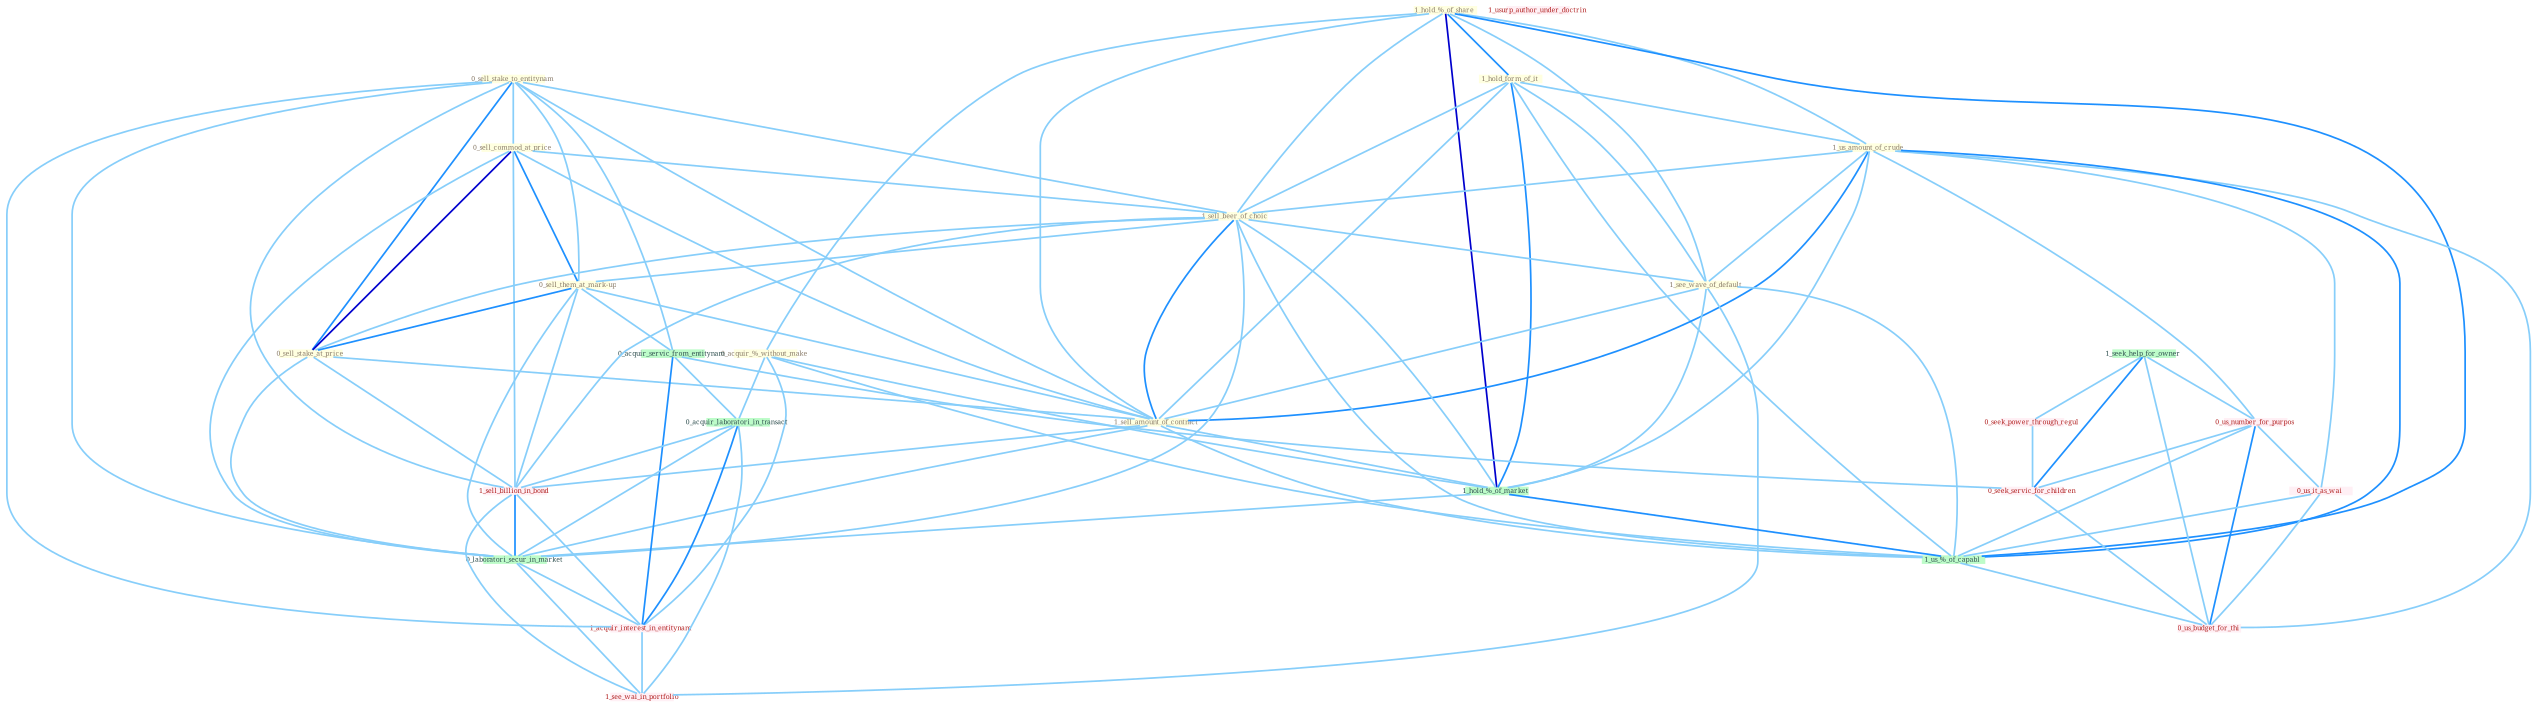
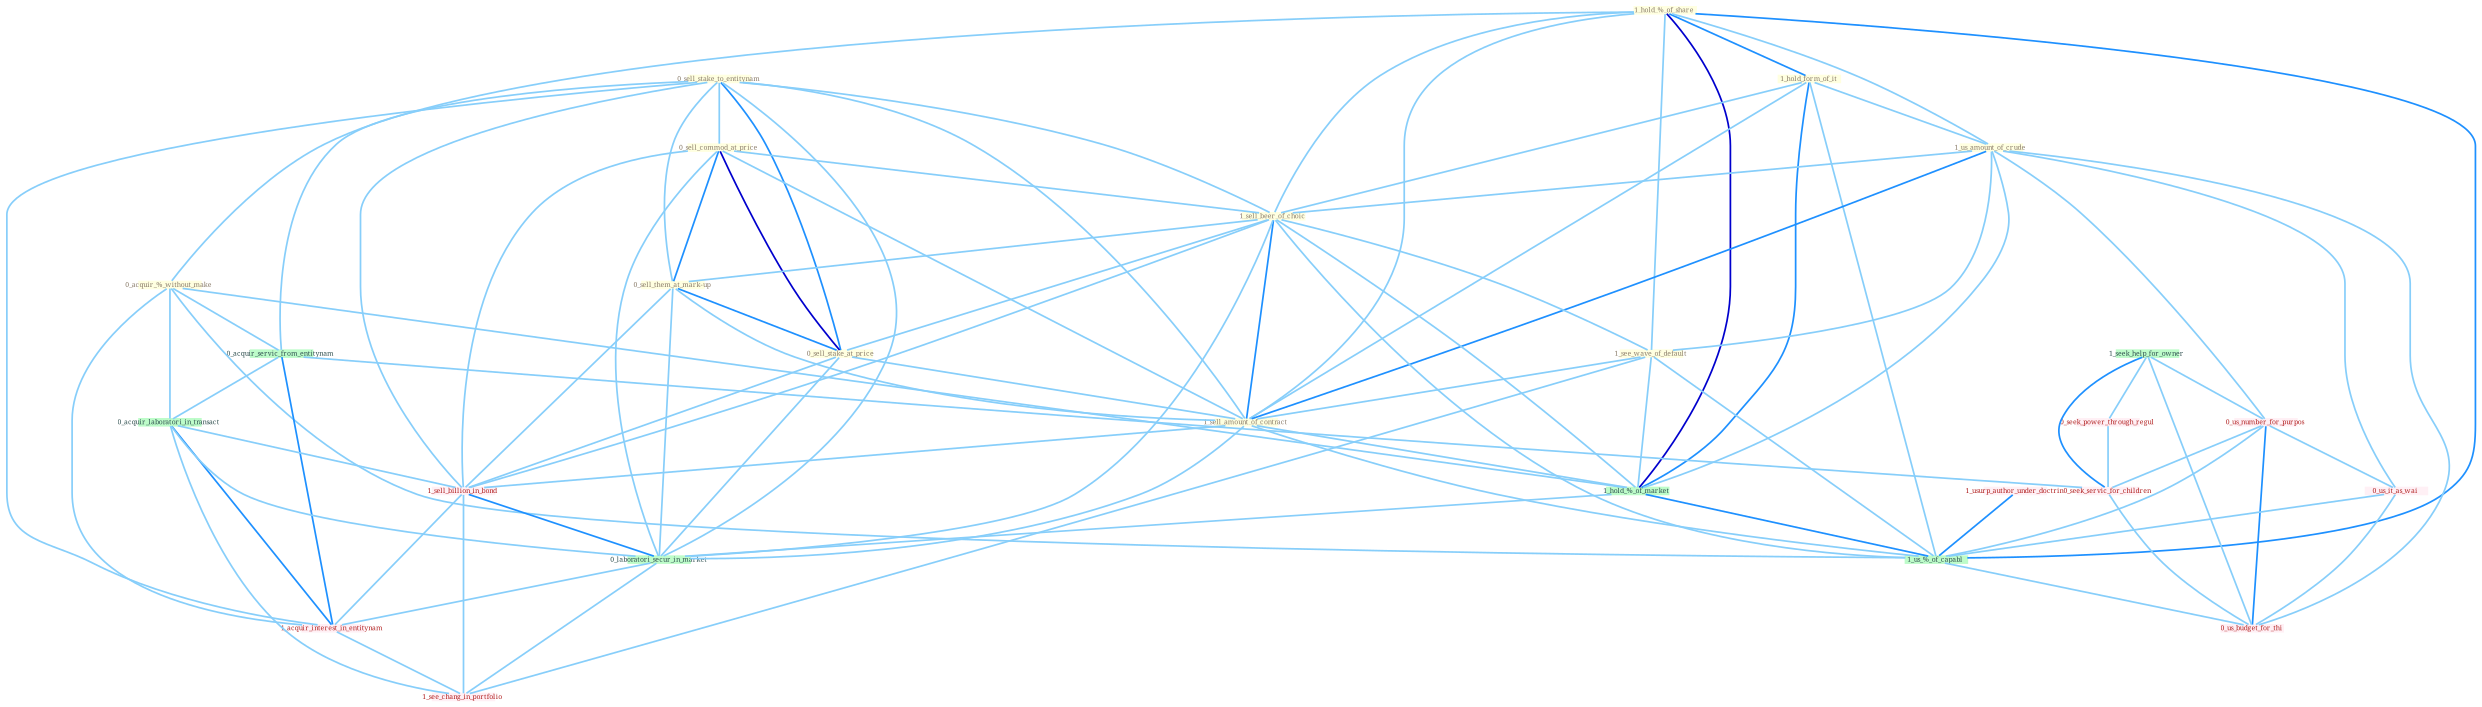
  graph {
    fontname="Noto Serif"
    node [color="#ffffe0" fixedsize=true fontcolor="#8b7d6b" fontname="Noto Serif" fontsize=4 shape=polygon style=filled]
    edge [color="#87cefa" fontname="Noto Serif" w=1]
    "1_hold_%_of_share " [height=.06 width=.5]
    "0_sell_stake_to_entitynam " [height=.06 width=.5]
    "1_hold_form_of_it " [height=.06 width=.5]
    "1_us_amount_of_crude " [height=.06 width=.5]
    "0_acquir_%_without_make " [height=.06 width=.5]
    "0_sell_commod_at_price " [height=.06 width=.5]
    "1_sell_beer_of_choic " [height=.06 width=.5]
    "0_sell_them_at_mark-up " [height=.06 width=.5]
    "0_sell_stake_at_price " [height=.06 width=.5]
    "1_see_wave_of_default " [height=.06 width=.5]
    "1_sell_amount_of_contract " [height=.06 width=.5]
    "0_seek_power_through_regul " [color="#fff0f5" fontcolor="#b22222" height=.06 width=.5]
    "0_us_number_for_purpos " [color="#fff0f5" fontcolor="#b22222" height=.06 width=.5]
    "1_sell_billion_in_bond " [color="#fff0f5" fontcolor="#b22222" height=.06 width=.5]
    "0_us_it_as_wai " [color="#fff0f5" fontcolor="#b22222" height=.06 width=.5]
    "1_usurp_author_under_doctrin " [color="#fff0f5" fontcolor="#b22222" height=.06 width=.5]
    "1_acquir_interest_in_entitynam " [color="#fff0f5" fontcolor="#b22222" height=.06 width=.5]
    "0_seek_servic_for_children " [color="#fff0f5" fontcolor="#b22222" height=.06 width=.5]
-   "1_see_chang_in_portfolio " [color="#fff0f5" fontcolor="#b22222" height=.06 width=.5 label="1_see_wai_in_portfolio"]
+   "1_see_chang_in_portfolio " [color="#fff0f5" fontcolor="#b22222" height=.06 width=.5]
    "0_us_budget_for_thi " [color="#fff0f5" fontcolor="#b22222" height=.06 width=.5]
    "1_hold_%_of_market " [color="#BDFCC9" fontcolor="#2f4f4f" height=.06 width=.5]
    "1_us_%_of_capabl " [color="#BDFCC9" fontcolor="#2f4f4f" height=.06 width=.5]
    "0_acquir_servic_from_entitynam " [color="#BDFCC9" fontcolor="#2f4f4f" height=.06 width=.5]
    n24 [color="#BDFCC9" fontcolor="#2f4f4f" height=.06 label="0_laboratori_secur_in_market" width=.5]
    "0_acquir_laboratori_in_transact " [color="#BDFCC9" fontcolor="#2f4f4f" height=.06 width=.5]
    "1_seek_help_for_owner " [color="#BDFCC9" fontcolor="#2f4f4f" height=.06 width=.5]
    subgraph sub_1 {
      "1_hold_%_of_share "
      "0_sell_stake_to_entitynam "
      "1_hold_form_of_it "
      "1_us_amount_of_crude "
      "0_acquir_%_without_make "
      "0_sell_commod_at_price "
      "1_sell_beer_of_choic "
      "0_sell_them_at_mark-up "
      "0_sell_stake_at_price "
      "1_see_wave_of_default "
      "1_sell_amount_of_contract "
    }
    subgraph sub_2 {
      "0_seek_power_through_regul "
      "0_us_number_for_purpos "
      "1_sell_billion_in_bond "
      "0_us_it_as_wai "
      "1_usurp_author_under_doctrin "
      "1_acquir_interest_in_entitynam "
      "0_seek_servic_for_children "
      "1_see_chang_in_portfolio "
      "0_us_budget_for_thi "
    }
    "1_hold_%_of_share " -- "1_hold_form_of_it " [color="#1e90ff" w=2]
    "1_hold_%_of_share " -- "1_us_amount_of_crude "
    "1_hold_%_of_share " -- "0_acquir_%_without_make "
    "1_hold_%_of_share " -- "1_sell_beer_of_choic "
    "1_hold_%_of_share " -- "1_see_wave_of_default "
    "1_hold_%_of_share " -- "1_sell_amount_of_contract "
    "1_hold_%_of_share " -- "1_hold_%_of_market " [color="#0000cd" w=3]
    "1_hold_%_of_share " -- "1_us_%_of_capabl " [color="#1e90ff" w=2]
    "0_sell_stake_to_entitynam " -- "0_sell_commod_at_price "
    "0_sell_stake_to_entitynam " -- "1_sell_beer_of_choic "
    "0_sell_stake_to_entitynam " -- "0_sell_them_at_mark-up "
    "0_sell_stake_to_entitynam " -- "0_sell_stake_at_price " [color="#1e90ff" w=2]
    "0_sell_stake_to_entitynam " -- "1_sell_amount_of_contract "
    "0_sell_stake_to_entitynam " -- "1_sell_billion_in_bond "
    "0_sell_stake_to_entitynam " -- "1_acquir_interest_in_entitynam "
    "0_sell_stake_to_entitynam " -- "0_acquir_servic_from_entitynam "
    "0_sell_stake_to_entitynam " -- n24
    "1_hold_form_of_it " -- "1_us_amount_of_crude "
    "1_hold_form_of_it " -- "1_sell_beer_of_choic "
-   "1_hold_form_of_it " -- "1_see_wave_of_default "
    "1_hold_form_of_it " -- "1_sell_amount_of_contract "
    "1_hold_form_of_it " -- "1_hold_%_of_market " [color="#1e90ff" w=2]
    "1_hold_form_of_it " -- "1_us_%_of_capabl "
    "1_us_amount_of_crude " -- "1_sell_beer_of_choic "
    "1_us_amount_of_crude " -- "1_see_wave_of_default "
    "1_us_amount_of_crude " -- "1_sell_amount_of_contract " [color="#1e90ff" w=2]
    "1_us_amount_of_crude " -- "0_us_number_for_purpos "
    "1_us_amount_of_crude " -- "0_us_it_as_wai "
    "1_us_amount_of_crude " -- "0_us_budget_for_thi "
    "1_us_amount_of_crude " -- "1_hold_%_of_market "
-   "1_us_amount_of_crude " -- "1_us_%_of_capabl " [color="#1e90ff" w=2]
+   "1_usurp_author_under_doctrin " -- "1_us_%_of_capabl " [color="#1e90ff" w=2]
    "0_acquir_%_without_make " -- "1_acquir_interest_in_entitynam "
    "0_acquir_%_without_make " -- "1_hold_%_of_market "
    "0_acquir_%_without_make " -- "1_us_%_of_capabl "
-   "0_sell_them_at_mark-up " -- "0_acquir_servic_from_entitynam "
+   "0_acquir_%_without_make " -- "0_acquir_servic_from_entitynam "
    "0_acquir_%_without_make " -- "0_acquir_laboratori_in_transact "
    "0_sell_commod_at_price " -- "1_sell_beer_of_choic "
    "0_sell_commod_at_price " -- "0_sell_them_at_mark-up " [color="#1e90ff" w=2]
    "0_sell_commod_at_price " -- "0_sell_stake_at_price " [color="#0000cd" w=3]
    "0_sell_commod_at_price " -- "1_sell_amount_of_contract "
    "0_sell_commod_at_price " -- "1_sell_billion_in_bond "
    "0_sell_commod_at_price " -- n24
    "1_sell_beer_of_choic " -- "0_sell_them_at_mark-up "
    "1_sell_beer_of_choic " -- "0_sell_stake_at_price "
    "1_sell_beer_of_choic " -- "1_see_wave_of_default "
    "1_sell_beer_of_choic " -- "1_sell_amount_of_contract " [color="#1e90ff" w=2]
    "1_sell_beer_of_choic " -- "1_sell_billion_in_bond "
    "1_sell_beer_of_choic " -- "1_hold_%_of_market "
    "1_sell_beer_of_choic " -- "1_us_%_of_capabl "
    "1_sell_beer_of_choic " -- n24
    "0_sell_them_at_mark-up " -- "0_sell_stake_at_price " [color="#1e90ff" w=2]
    "0_sell_them_at_mark-up " -- "1_sell_amount_of_contract "
    "0_sell_them_at_mark-up " -- "1_sell_billion_in_bond "
    "0_sell_them_at_mark-up " -- n24
    "0_sell_stake_at_price " -- "1_sell_amount_of_contract "
    "0_sell_stake_at_price " -- "1_sell_billion_in_bond "
    "0_sell_stake_at_price " -- n24
    "1_see_wave_of_default " -- "1_sell_amount_of_contract "
    "1_see_wave_of_default " -- "1_see_chang_in_portfolio "
    "1_see_wave_of_default " -- "1_hold_%_of_market "
    "1_see_wave_of_default " -- "1_us_%_of_capabl "
    "1_sell_amount_of_contract " -- "1_sell_billion_in_bond "
    "1_sell_amount_of_contract " -- "1_hold_%_of_market "
    "1_sell_amount_of_contract " -- "1_us_%_of_capabl "
    "1_sell_amount_of_contract " -- n24
    "0_seek_power_through_regul " -- "0_seek_servic_for_children "
    "0_us_number_for_purpos " -- "0_us_it_as_wai "
    "0_us_number_for_purpos " -- "0_seek_servic_for_children "
    "0_us_number_for_purpos " -- "0_us_budget_for_thi " [color="#1e90ff" w=2]
    "0_us_number_for_purpos " -- "1_us_%_of_capabl "
    "1_sell_billion_in_bond " -- "1_acquir_interest_in_entitynam "
    "1_sell_billion_in_bond " -- "1_see_chang_in_portfolio "
    "1_sell_billion_in_bond " -- n24 [color="#1e90ff" w=2]
    "0_us_it_as_wai " -- "0_us_budget_for_thi "
    "0_us_it_as_wai " -- "1_us_%_of_capabl "
    "1_acquir_interest_in_entitynam " -- "1_see_chang_in_portfolio "
    "0_seek_servic_for_children " -- "0_us_budget_for_thi "
    "1_hold_%_of_market " -- "1_us_%_of_capabl " [color="#1e90ff" w=2]
    "1_hold_%_of_market " -- n24
    "1_us_%_of_capabl " -- "0_us_budget_for_thi "
    "0_acquir_servic_from_entitynam " -- "1_acquir_interest_in_entitynam " [color="#1e90ff" w=2]
    "0_acquir_servic_from_entitynam " -- "0_seek_servic_for_children "
    "0_acquir_servic_from_entitynam " -- "0_acquir_laboratori_in_transact "
    n24 -- "1_acquir_interest_in_entitynam "
    n24 -- "1_see_chang_in_portfolio "
    "0_acquir_laboratori_in_transact " -- "1_sell_billion_in_bond "
    "0_acquir_laboratori_in_transact " -- "1_acquir_interest_in_entitynam " [color="#1e90ff" w=2]
    "0_acquir_laboratori_in_transact " -- "1_see_chang_in_portfolio "
    "0_acquir_laboratori_in_transact " -- n24
    "1_seek_help_for_owner " -- "0_seek_power_through_regul "
    "1_seek_help_for_owner " -- "0_us_number_for_purpos "
    "1_seek_help_for_owner " -- "0_seek_servic_for_children " [color="#1e90ff" w=2]
    "1_seek_help_for_owner " -- "0_us_budget_for_thi "
  }
